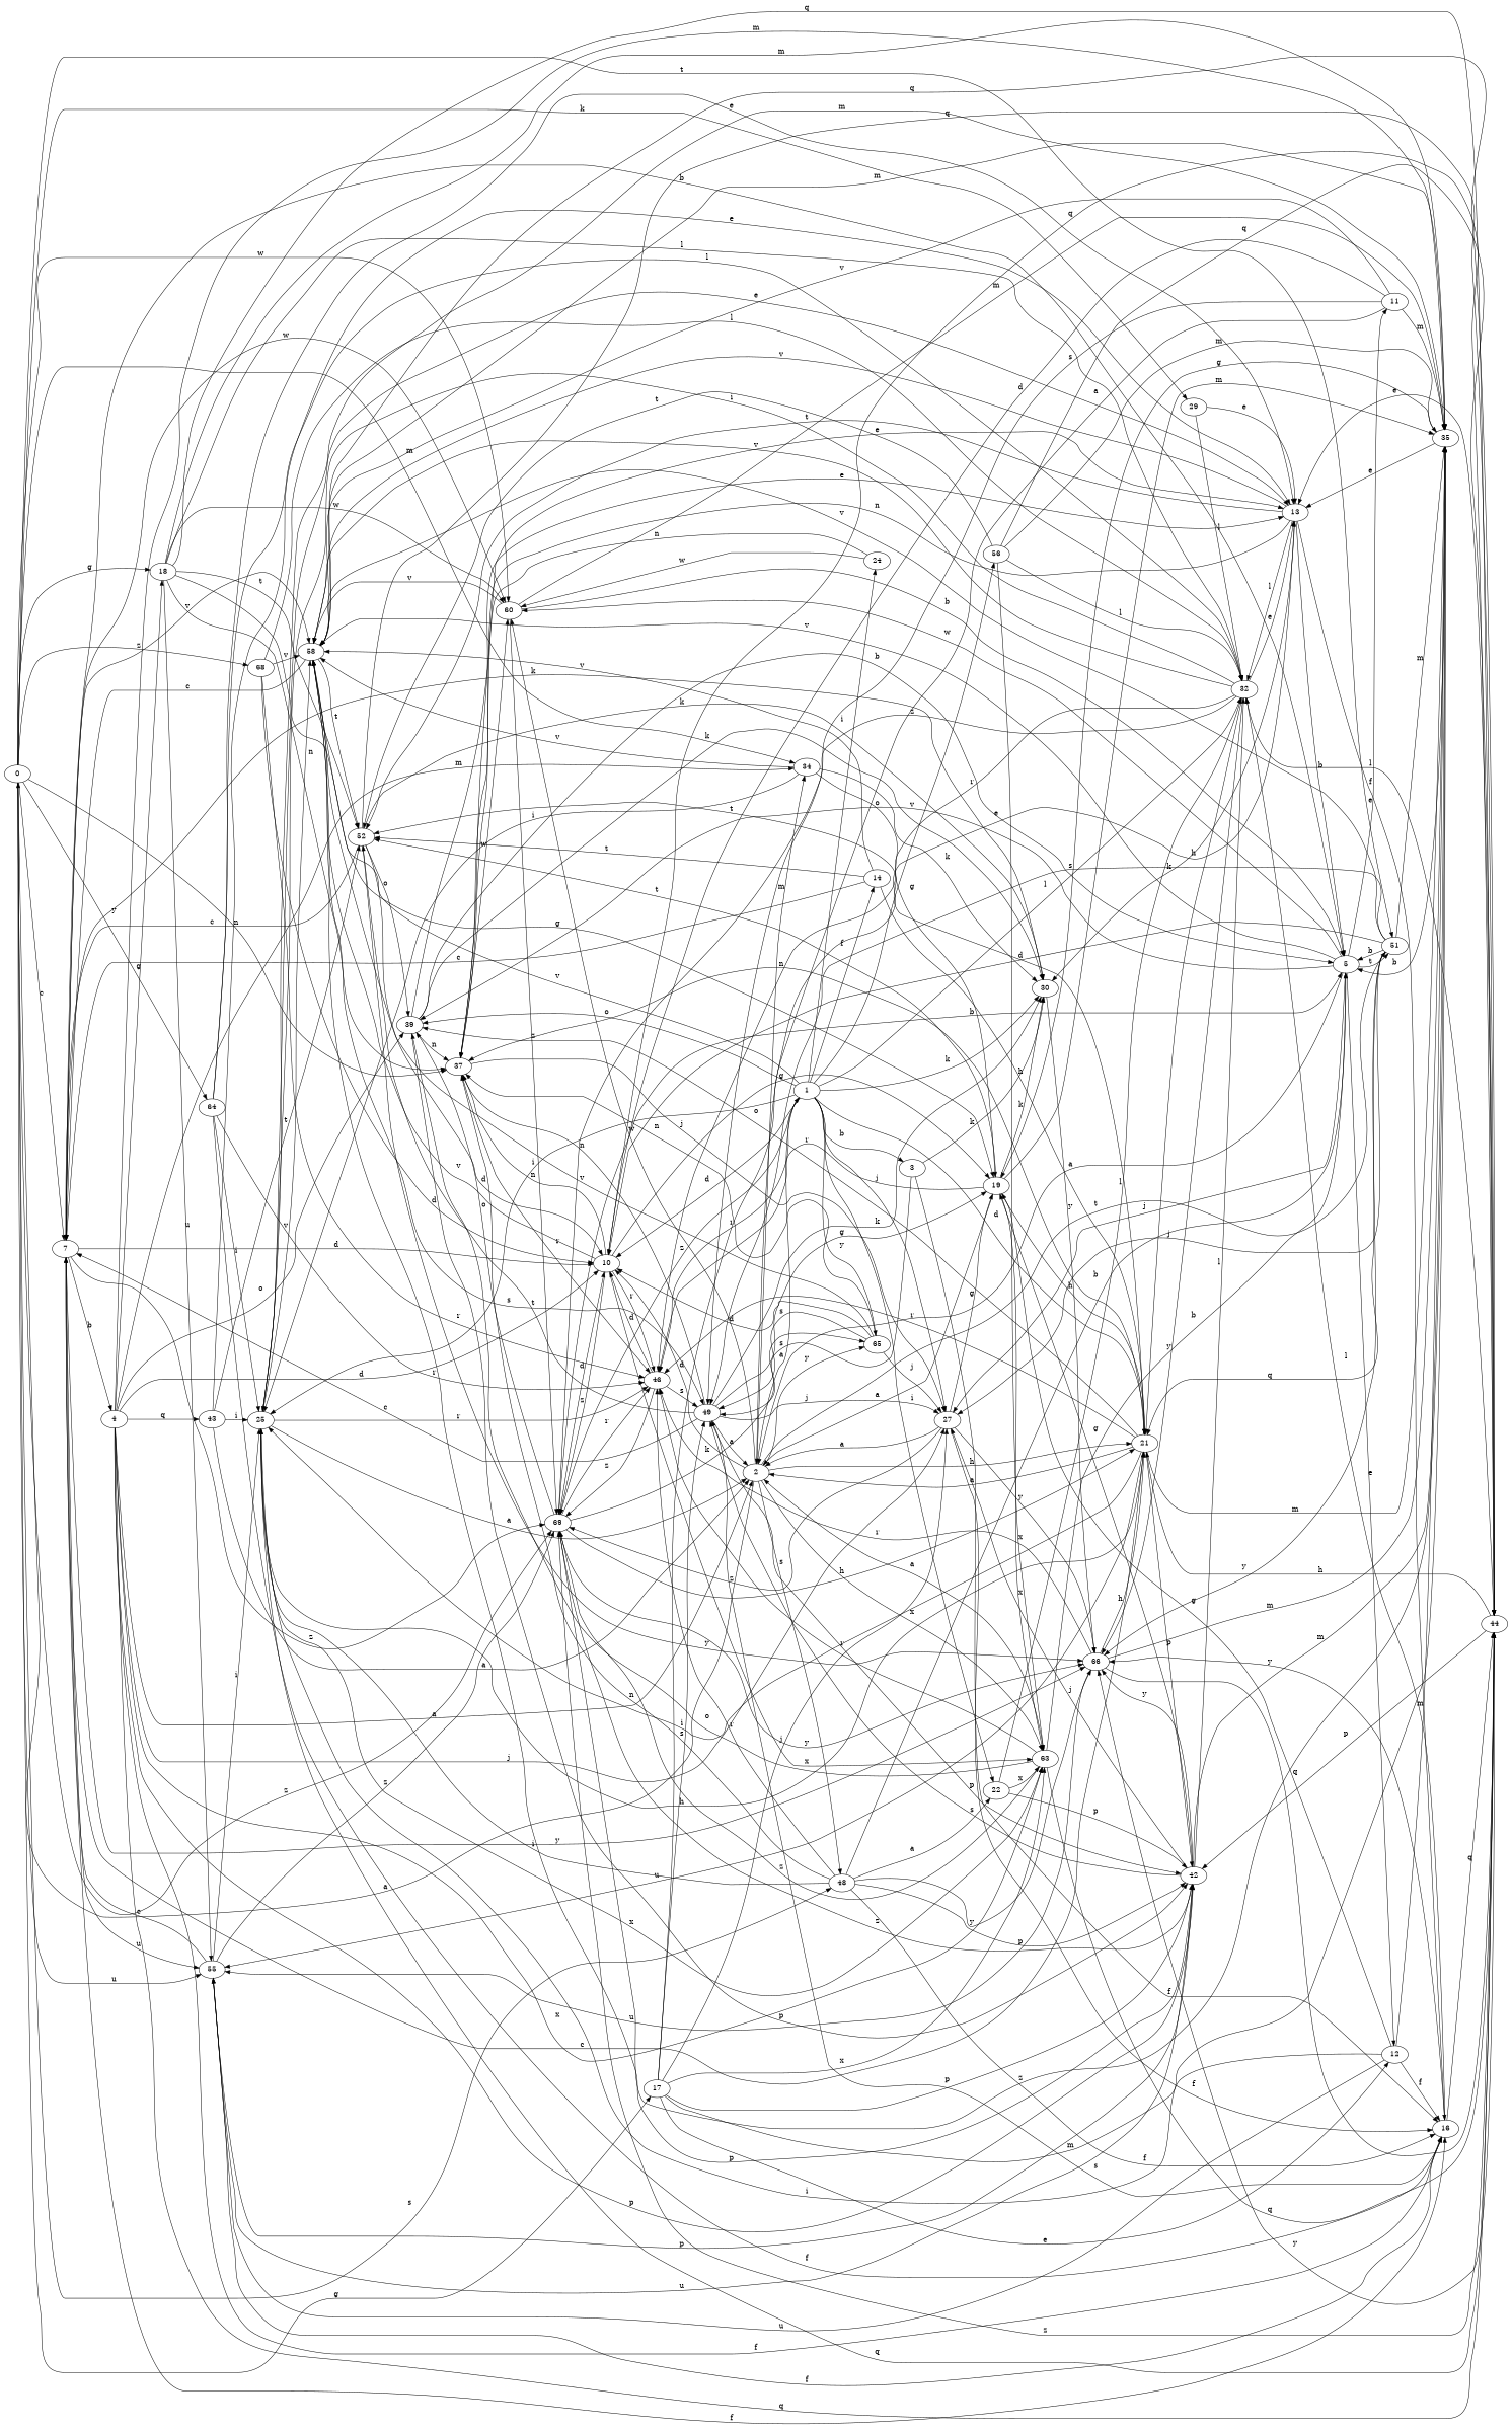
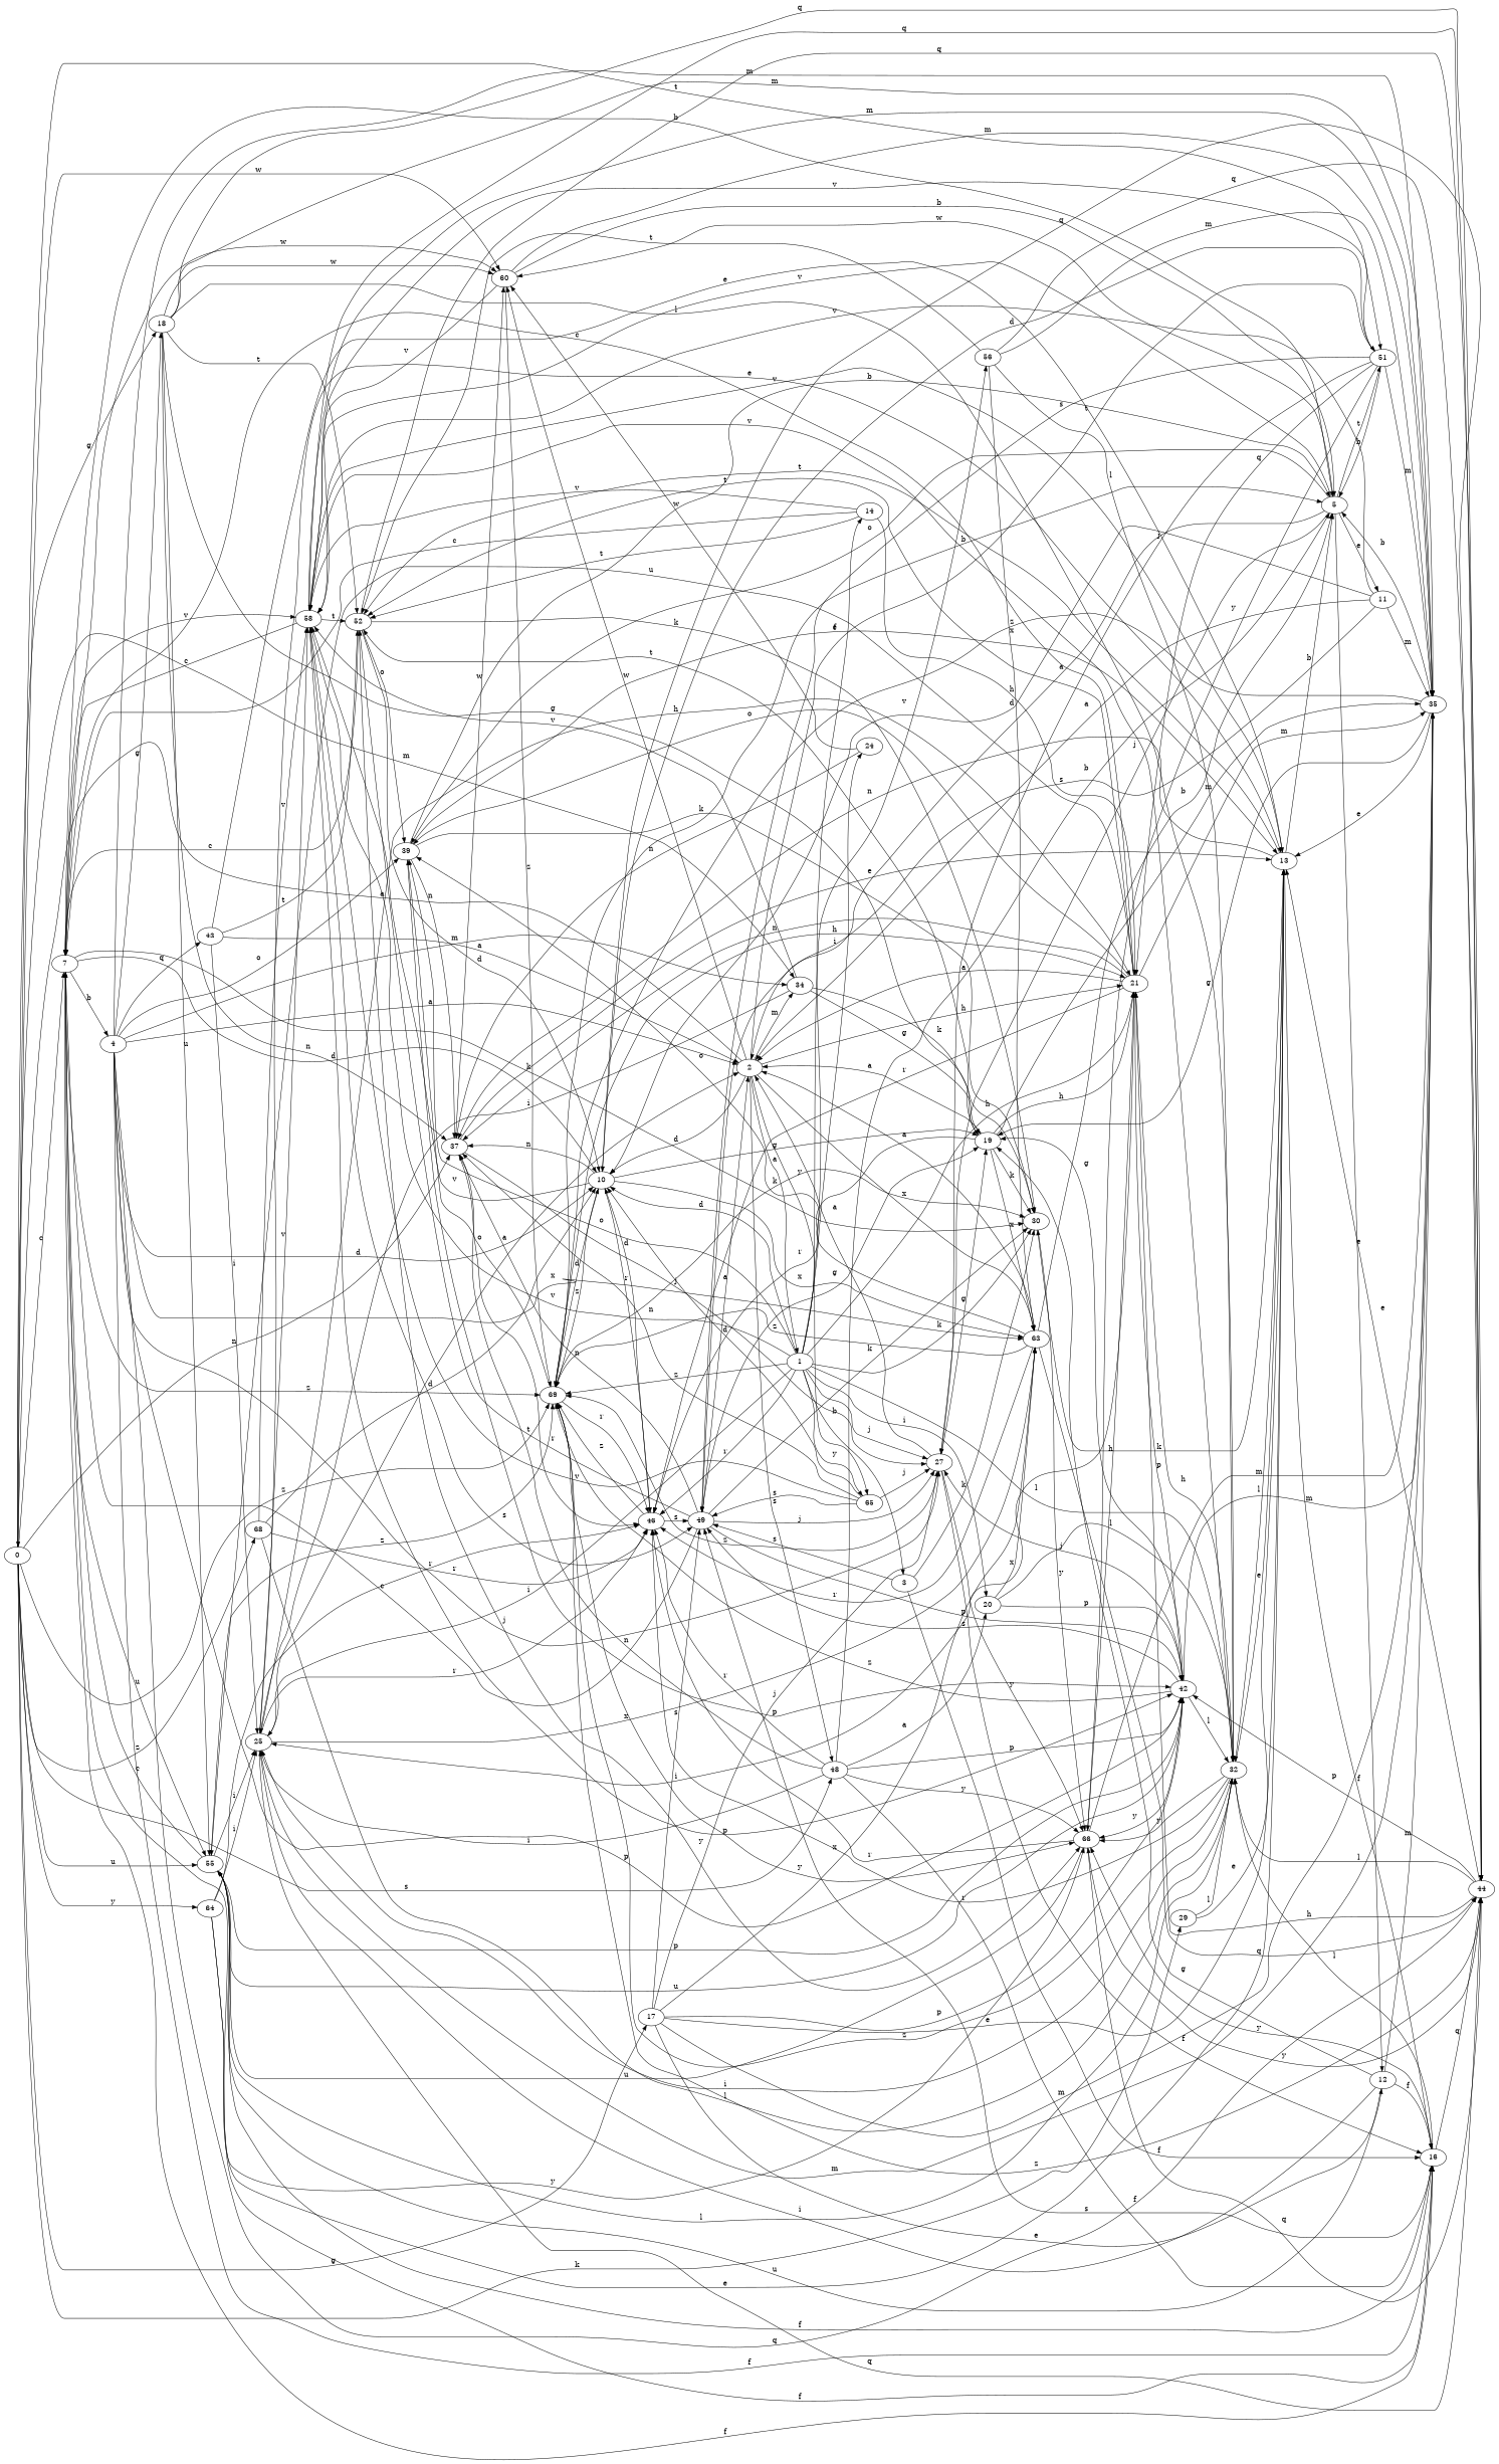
  strict digraph {
    rankdir=LR
    0
    7
    17
    18
    29
    34
    37
    48
    51
    55
    60
    64
    68
    69
    10
    30
    58
    16
    4
    5
    66
    27
    63
    49
    35
    42
    12
    13
    32
    44
    19
    52
    25
    46
-   22
+   22 [label=20]
    21
    39
    1
    3
    14
    24
    56
    65
    2
    43
    11
    0 -> 7 [label=c]
    0 -> 17 [label=g]
    0 -> 18 [label=g]
    0 -> 29 [label=k]
    0 -> 34 [label=m]
    0 -> 37 [label=n]
    0 -> 48 [label=s]
    0 -> 51 [label=t]
    0 -> 55 [label=u]
    0 -> 60 [label=w]
    0 -> 64 [label=y]
    0 -> 68 [label=z]
    0 -> 69 [label=z]
    7 -> 55 [label=u]
    7 -> 60 [label=w]
    7 -> 69 [label=z]
    7 -> 10 [label=d]
    7 -> 30 [label=k]
    7 -> 58 [label=v]
    7 -> 16 [label=f]
    7 -> 4 [label=b]
    7 -> 5 [label=b]
    7 -> 66 [label=y]
    17 -> 27 [label=j]
    17 -> 63 [label=x]
    17 -> 49 [label=s]
    17 -> 35 [label=m]
    17 -> 42 [label=p]
    17 -> 12 [label=e]
    17 -> 13 [label=e]
    18 -> 37 [label=n]
    18 -> 55 [label=u]
    18 -> 60 [label=w]
    18 -> 35 [label=m]
    18 -> 32 [label=l]
    18 -> 44 [label=q]
    18 -> 19 [label=g]
    18 -> 52 [label=t]
    29 -> 13 [label=e]
    29 -> 32 [label=l]
    34 -> 30 [label=k]
    34 -> 58 [label=v]
    34 -> 19 [label=g]
    34 -> 25 [label=i]
    37 -> 60 [label=w]
    37 -> 27 [label=j]
    37 -> 13 [label=e]
    37 -> 46 [label=r]
    48 -> 37 [label=n]
    48 -> 16 [label=f]
    48 -> 5 [label=b]
    48 -> 66 [label=y]
    48 -> 42 [label=p]
    48 -> 25 [label=i]
    48 -> 46 [label=r]
    48 -> 22 [label=a]
    51 -> 10 [label=d]
    51 -> 58 [label=v]
    51 -> 5 [label=b]
    51 -> 66 [label=y]
    51 -> 27 [label=j]
    51 -> 49 [label=s]
    51 -> 35 [label=m]
    51 -> 21 [label=q]
    55 -> 7 [label=c]
    55 -> 69 [label=z]
    55 -> 16 [label=f]
    55 -> 42 [label=p]
-   64 -> 32 [label=l]
+   55 -> 32 [label=l]
    55 -> 25 [label=i]
    60 -> 69 [label=z]
    60 -> 58 [label=v]
    60 -> 5 [label=b]
    60 -> 35 [label=m]
    64 -> 16 [label=f]
    64 -> 13 [label=e]
    64 -> 25 [label=i]
    64 -> 46 [label=r]
    68 -> 10 [label=d]
    68 -> 58 [label=v]
    68 -> 32 [label=l]
    68 -> 46 [label=r]
    69 -> 10 [label=d]
-   69 -> 65 [label=k]
+   69 -> 30 [label=k]
    69 -> 5 [label=b]
    69 -> 66 [label=y]
    69 -> 46 [label=r]
    69 -> 21 [label=h]
    69 -> 39 [label=o]
    10 -> 37 [label=n]
    10 -> 69 [label=z]
    10 -> 58 [label=v]
    10 -> 63 [label=x]
    10 -> 44 [label=q]
    10 -> 19 [label=g]
    10 -> 46 [label=r]
    30 -> 66 [label=y]
    58 -> 7 [label=c]
    58 -> 49 [label=s]
    58 -> 35 [label=m]
    58 -> 42 [label=p]
    58 -> 44 [label=q]
    58 -> 52 [label=t]
    16 -> 66 [label=y]
    16 -> 49 [label=s]
    16 -> 32 [label=l]
    16 -> 44 [label=q]
    4 -> 18 [label=g]
    4 -> 34 [label=m]
    4 -> 10 [label=d]
    4 -> 16 [label=f]
    4 -> 27 [label=j]
    4 -> 63 [label=x]
    4 -> 35 [label=m]
    4 -> 42 [label=p]
    4 -> 44 [label=q]
    4 -> 39 [label=o]
    4 -> 2 [label=a]
    4 -> 43 [label=q]
    5 -> 51 [label=t]
    5 -> 60 [label=w]
    5 -> 58 [label=v]
    5 -> 27 [label=j]
    5 -> 12 [label=e]
    5 -> 39 [label=o]
    5 -> 2 [label=a]
    5 -> 11 [label=e]
    66 -> 55 [label=u]
    66 -> 35 [label=m]
    66 -> 44 [label=q]
    66 -> 46 [label=r]
    66 -> 21 [label=h]
    27 -> 69 [label=z]
    27 -> 16 [label=f]
    27 -> 66 [label=y]
    27 -> 19 [label=g]
    27 -> 2 [label=a]
    63 -> 69 [label=z]
    63 -> 5 [label=b]
    63 -> 44 [label=q]
    63 -> 46 [label=r]
    63 -> 39 [label=o]
    63 -> 2 [label=a]
    49 -> 7 [label=c]
    49 -> 37 [label=n]
    49 -> 30 [label=k]
    49 -> 27 [label=j]
    49 -> 42 [label=p]
    49 -> 19 [label=g]
    49 -> 52 [label=t]
    49 -> 2 [label=a]
    35 -> 69 [label=z]
    35 -> 5 [label=b]
    35 -> 13 [label=e]
    35 -> 19 [label=g]
    42 -> 55 [label=u]
    42 -> 69 [label=z]
    42 -> 66 [label=y]
    42 -> 27 [label=j]
    42 -> 49 [label=s]
    42 -> 35 [label=m]
    42 -> 32 [label=l]
    42 -> 19 [label=g]
    12 -> 55 [label=u]
    12 -> 16 [label=f]
    12 -> 35 [label=m]
    12 -> 19 [label=g]
    12 -> 25 [label=i]
    13 -> 37 [label=n]
    13 -> 30 [label=k]
    13 -> 58 [label=v]
    13 -> 16 [label=f]
    13 -> 5 [label=b]
    13 -> 32 [label=l]
    13 -> 52 [label=t]
    32 -> 69 [label=z]
    32 -> 58 [label=v]
    32 -> 66 [label=y]
    32 -> 13 [label=e]
    32 -> 25 [label=i]
    32 -> 46 [label=r]
    32 -> 21 [label=h]
    44 -> 69 [label=z]
    44 -> 66 [label=y]
    44 -> 42 [label=p]
    44 -> 13 [label=e]
    44 -> 32 [label=l]
    44 -> 21 [label=h]
    19 -> 30 [label=k]
    19 -> 63 [label=x]
    19 -> 35 [label=m]
    19 -> 52 [label=t]
    19 -> 46 [label=r]
    19 -> 21 [label=h]
    19 -> 2 [label=a]
    52 -> 7 [label=c]
    52 -> 10 [label=d]
    52 -> 30 [label=k]
    52 -> 66 [label=y]
    52 -> 44 [label=q]
    52 -> 39 [label=o]
    25 -> 58 [label=v]
    25 -> 63 [label=x]
    25 -> 35 [label=m]
    25 -> 13 [label=e]
    25 -> 44 [label=q]
    25 -> 46 [label=r]
    25 -> 21 [label=h]
    25 -> 2 [label=a]
    46 -> 69 [label=z]
    46 -> 10 [label=d]
    46 -> 49 [label=s]
    22 -> 63 [label=x]
    22 -> 42 [label=p]
    22 -> 32 [label=l]
    21 -> 7 [label=c]
    21 -> 37 [label=n]
    21 -> 55 [label=u]
    21 -> 35 [label=m]
    21 -> 42 [label=p]
    21 -> 52 [label=t]
    21 -> 25 [label=i]
    21 -> 46 [label=r]
    21 -> 39 [label=o]
    21 -> 2 [label=a]
    39 -> 37 [label=n]
    39 -> 30 [label=k]
    39 -> 5 [label=b]
    39 -> 42 [label=p]
    39 -> 13 [label=e]
    1 -> 69 [label=z]
    1 -> 10 [label=d]
    1 -> 30 [label=k]
    1 -> 58 [label=v]
    1 -> 27 [label=j]
    1 -> 32 [label=l]
    1 -> 25 [label=i]
    1 -> 46 [label=r]
    1 -> 22 [label=i]
-   1 -> 21 [label=d]
+   1 -> 21 [label=h]
    1 -> 39 [label=o]
    1 -> 3 [label=b]
    1 -> 14 [label=f]
    1 -> 24 [label=i]
    1 -> 56 [label=v]
    1 -> 65 [label=y]
    3 -> 30 [label=k]
    3 -> 16 [label=f]
    3 -> 49 [label=s]
    14 -> 7 [label=c]
    14 -> 58 [label=v]
    14 -> 52 [label=t]
    14 -> 21 [label=h]
    24 -> 37 [label=n]
    24 -> 60 [label=w]
    56 -> 63 [label=x]
    56 -> 35 [label=m]
    56 -> 32 [label=l]
    56 -> 44 [label=q]
    56 -> 52 [label=t]
    65 -> 37 [label=n]
    65 -> 10 [label=d]
    65 -> 58 [label=v]
    65 -> 27 [label=j]
    65 -> 49 [label=s]
    2 -> 0 [label=a]
    2 -> 34 [label=m]
    2 -> 48 [label=s]
    2 -> 51 [label=t]
    2 -> 60 [label=w]
    2 -> 10 [label=d]
    2 -> 63 [label=x]
    2 -> 21 [label=h]
    2 -> 1 [label=a]
    2 -> 65 [label=y]
    43 -> 13 [label=e]
    43 -> 52 [label=t]
    43 -> 25 [label=i]
    43 -> 2 [label=a]
    11 -> 10 [label=d]
    11 -> 58 [label=v]
    11 -> 49 [label=s]
    11 -> 35 [label=m]
    11 -> 2 [label=a]
  }
